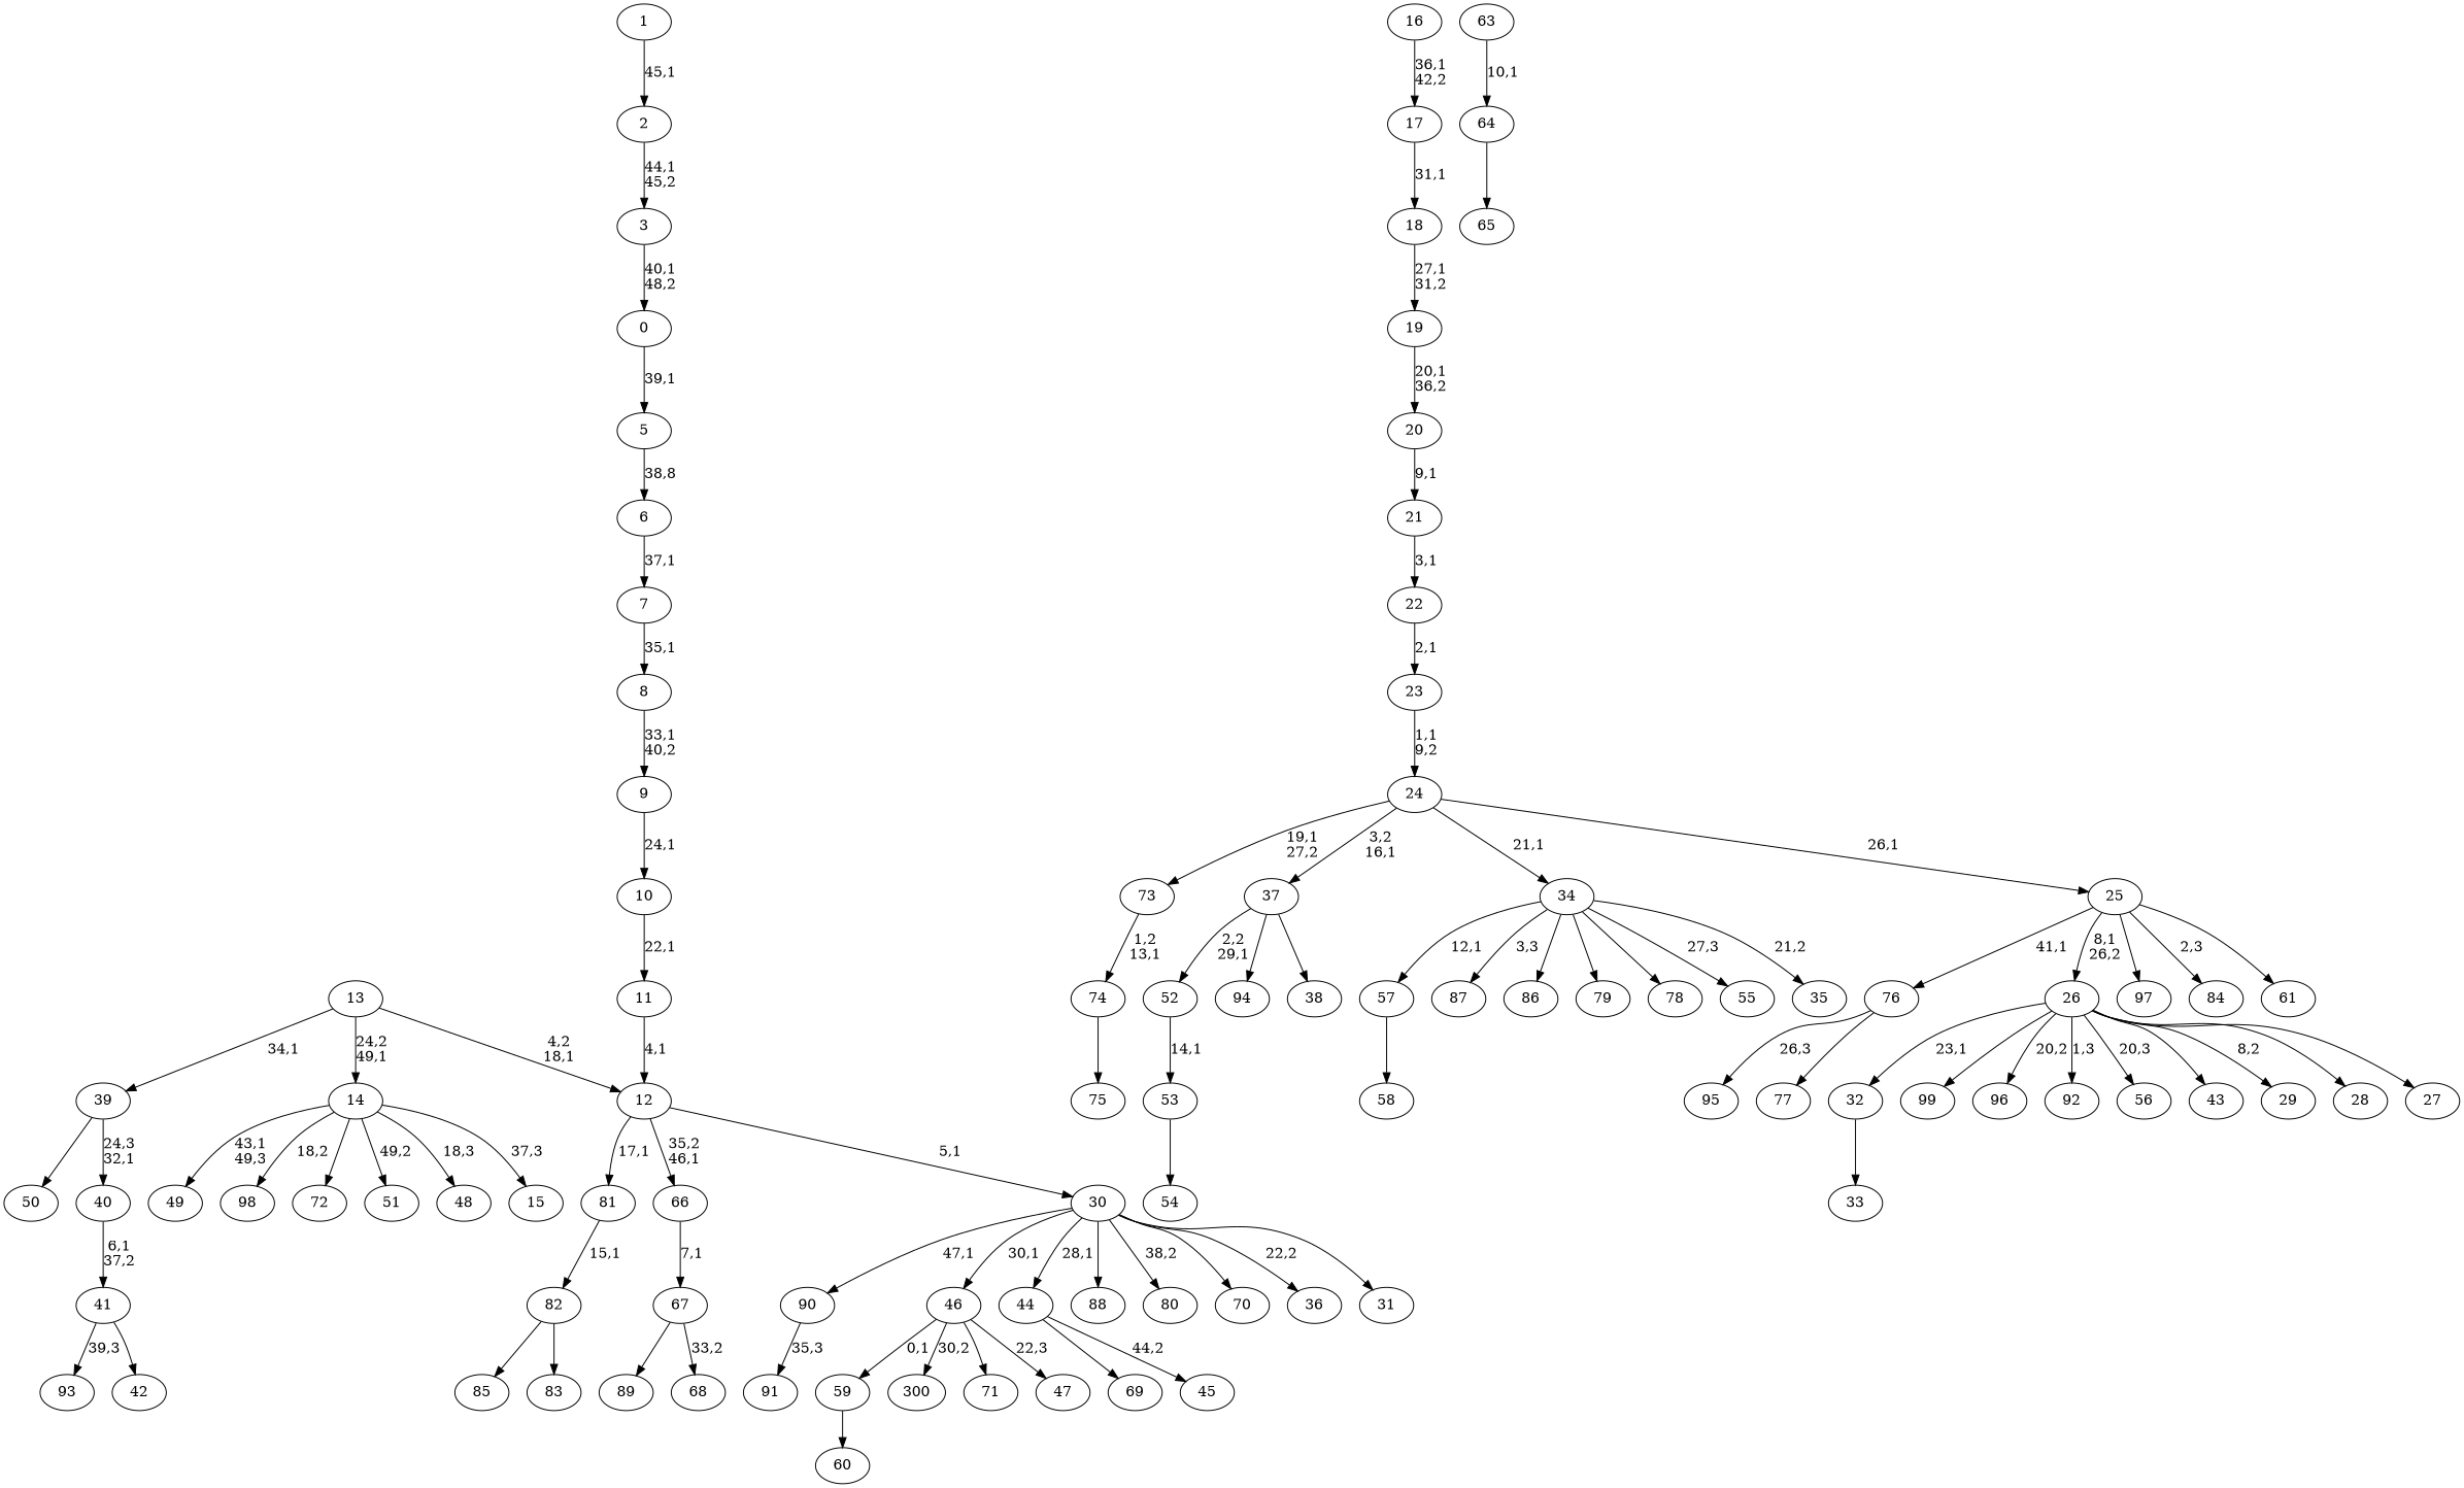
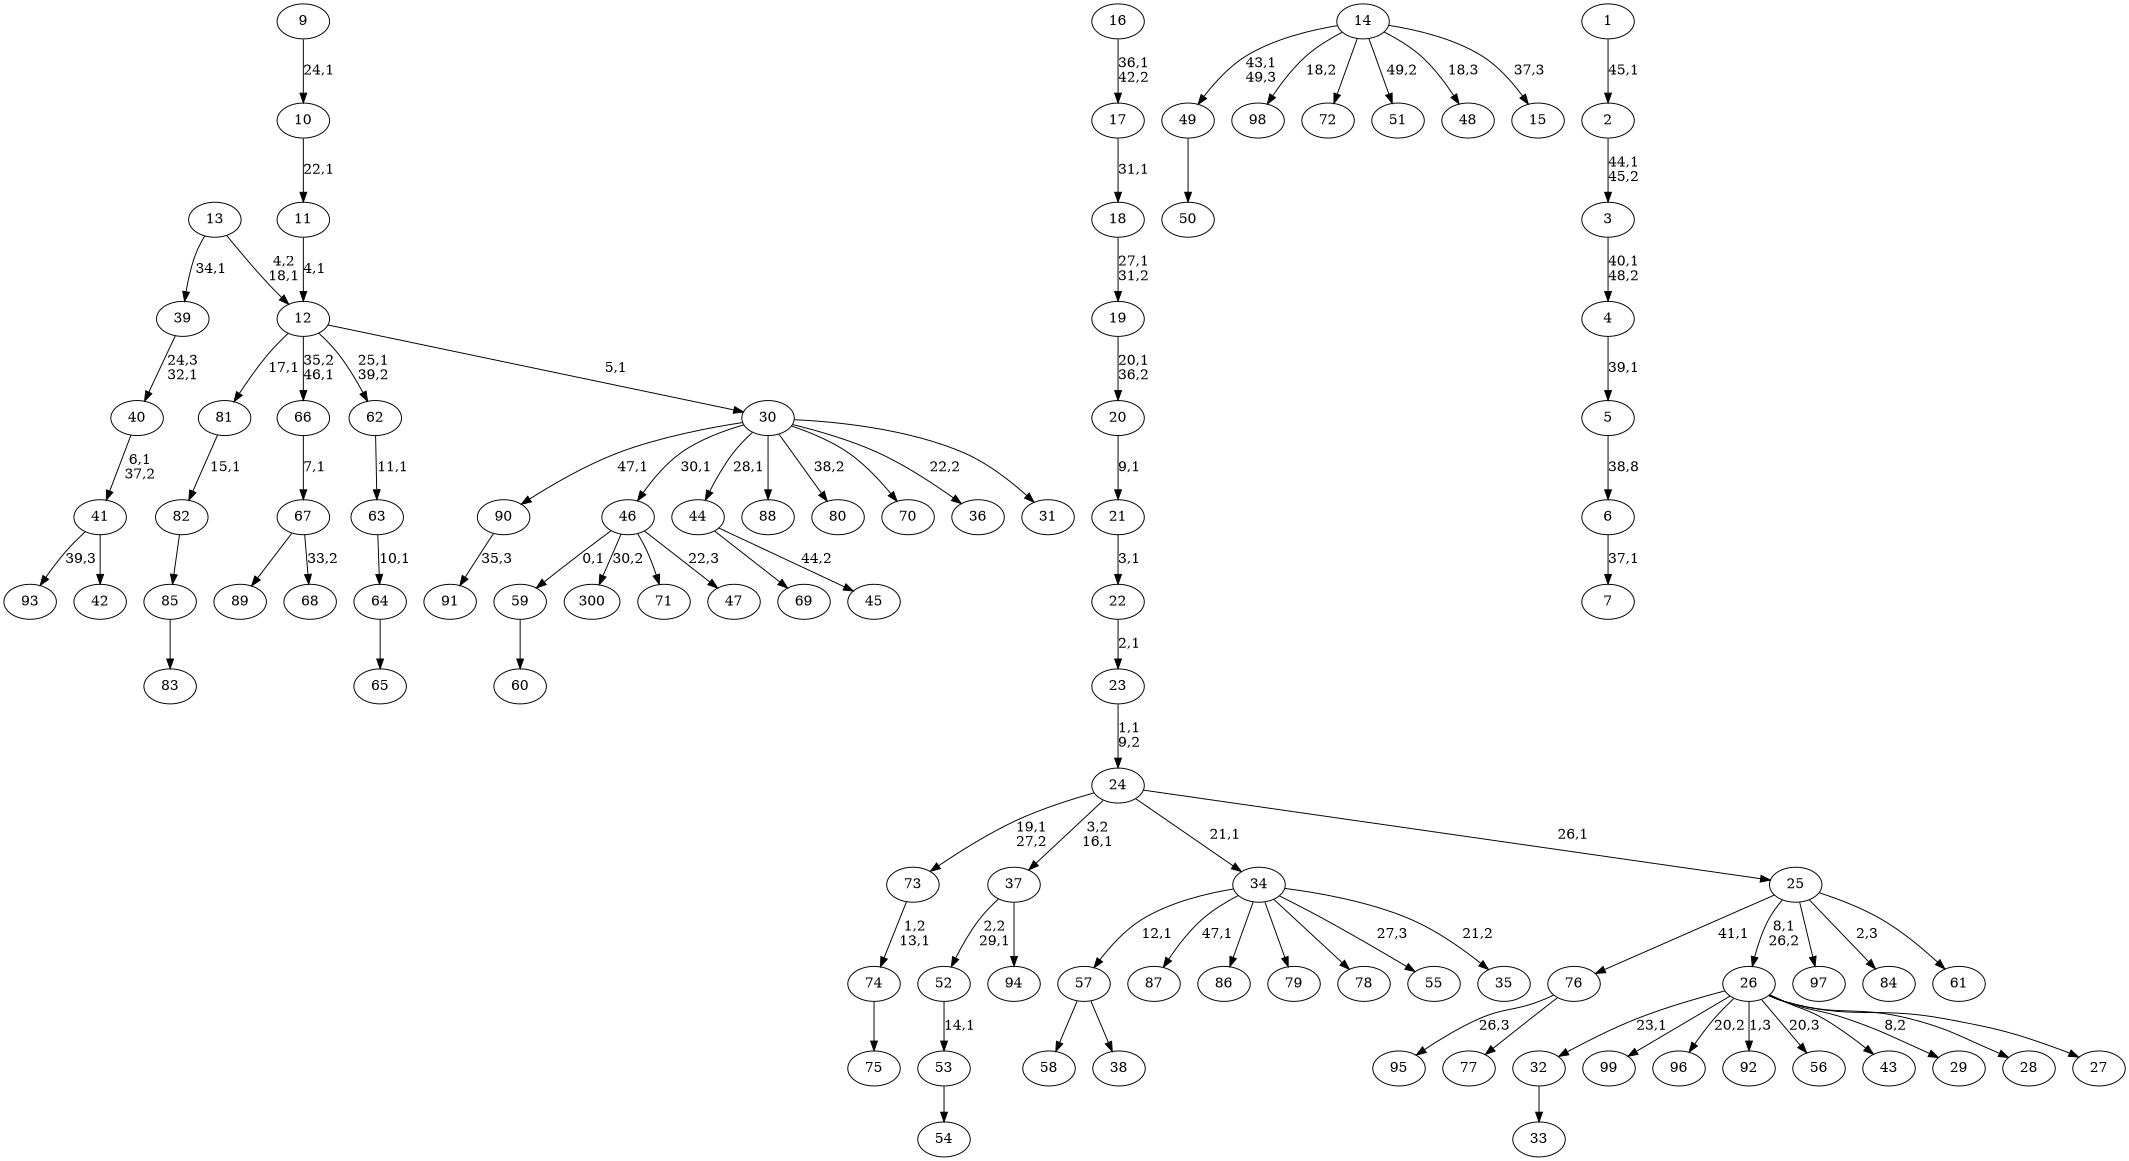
  digraph {
    90
    91
    82
    85
    83
    81
    76
    95
    77
    74
    75
    73
    67
    89
    68
    66
    64
    65
    63
+   62
    59
    60
    57
    58
    53
    54
    52
    49
    50
    46
    n31 [label=300]
    71
    47
    44
    69
    45
    41
    93
    42
    40
    39
    37
    94
    38
    34
    87
    86
    79
    78
    55
    35
    32
    33
    30
    88
    80
    70
    36
    31
    26
    99
    96
    92
    56
    43
    29
    28
    27
    25
    97
    84
    61
    24
    23
    22
    21
    20
    19
    18
    17
    16
    14
    98
    72
    51
    48
    15
    13
    12
    11
    10
    9
-   8
    7
    6
    5
-   4 [label=0]
+   4
    3
    2
    1
    90 -> 91 [label="35,3"]
    82 -> 85
-   82 -> 83
+   85 -> 83
    81 -> 82 [label="15,1"]
    76 -> 95 [label="26,3"]
    76 -> 77
    74 -> 75
    73 -> 74 [label="1,2\n13,1"]
    67 -> 89
    67 -> 68 [label="33,2"]
    66 -> 67 [label="7,1"]
    64 -> 65
    63 -> 64 [label="10,1"]
+   62 -> 63 [label="11,1"]
    59 -> 60
    57 -> 58
    53 -> 54
    52 -> 53 [label="14,1"]
-   39 -> 50
+   49 -> 50
    46 -> 59 [label="0,1"]
    46 -> n31 [label="30,2"]
    46 -> 71
    46 -> 47 [label="22,3"]
    44 -> 69
    44 -> 45 [label="44,2"]
    41 -> 93 [label="39,3"]
    41 -> 42
    40 -> 41 [label="6,1\n37,2"]
    39 -> 40 [label="24,3\n32,1"]
    37 -> 52 [label="2,2\n29,1"]
    37 -> 94
-   37 -> 38
+   57 -> 38
    34 -> 57 [label="12,1"]
-   34 -> 87 [label="3,3"]
+   34 -> 87 [label="47,1"]
    34 -> 86
    34 -> 79
    34 -> 78
    34 -> 55 [label="27,3"]
    34 -> 35 [label="21,2"]
    32 -> 33
    30 -> 90 [label="47,1"]
    30 -> 46 [label="30,1"]
    30 -> 44 [label="28,1"]
    30 -> 88
    30 -> 80 [label="38,2"]
    30 -> 70
    30 -> 36 [label="22,2"]
    30 -> 31
    26 -> 32 [label="23,1"]
    26 -> 99
    26 -> 96 [label="20,2"]
    26 -> 92 [label="1,3"]
    26 -> 56 [label="20,3"]
    26 -> 43
    26 -> 29 [label="8,2"]
    26 -> 28
    26 -> 27
    25 -> 76 [label="41,1"]
    25 -> 26 [label="8,1\n26,2"]
    25 -> 97
    25 -> 84 [label="2,3"]
    25 -> 61
    24 -> 73 [label="19,1\n27,2"]
    24 -> 37 [label="3,2\n16,1"]
    24 -> 34 [label="21,1"]
    24 -> 25 [label="26,1"]
    23 -> 24 [label="1,1\n9,2"]
    22 -> 23 [label="2,1"]
    21 -> 22 [label="3,1"]
    20 -> 21 [label="9,1"]
    19 -> 20 [label="20,1\n36,2"]
    18 -> 19 [label="27,1\n31,2"]
    17 -> 18 [label="31,1"]
    16 -> 17 [label="36,1\n42,2"]
    14 -> 49 [label="43,1\n49,3"]
    14 -> 98 [label="18,2"]
    14 -> 72
    14 -> 51 [label="49,2"]
    14 -> 48 [label="18,3"]
    14 -> 15 [label="37,3"]
    13 -> 39 [label="34,1"]
-   13 -> 14 [label="24,2\n49,1"]
    13 -> 12 [label="4,2\n18,1"]
    12 -> 81 [label="17,1"]
    12 -> 66 [label="35,2\n46,1"]
+   12 -> 62 [label="25,1\n39,2"]
    12 -> 30 [label="5,1"]
    11 -> 12 [label="4,1"]
    10 -> 11 [label="22,1"]
    9 -> 10 [label="24,1"]
-   8 -> 9 [label="33,1\n40,2"]
-   7 -> 8 [label="35,1"]
    6 -> 7 [label="37,1"]
    5 -> 6 [label="38,8"]
    4 -> 5 [label="39,1"]
    3 -> 4 [label="40,1\n48,2"]
    2 -> 3 [label="44,1\n45,2"]
    1 -> 2 [label="45,1"]
  }
